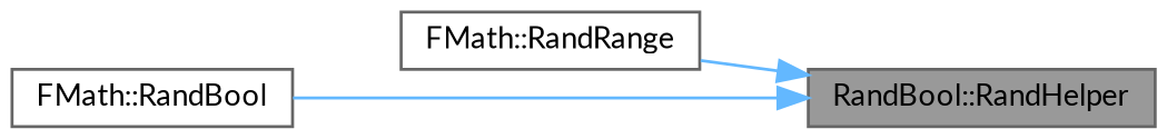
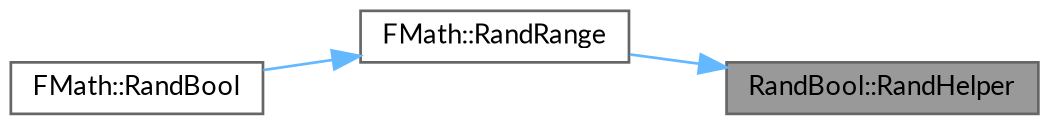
  digraph {
    fontname=Lato
    rankdir=RL
    node [color=grey40 fillcolor=white fontname=Lato fontsize=10 shape=box style=filled]
    edge [color=steelblue1 dir=back fontname=Lato fontsize=10 labelfontname=Helvetica labelfontsize=10 style=solid]
    n1 [color=gray40 fillcolor=grey60 fontcolor=black height=0.2 label="RandBool::RandHelper" width=0.4]
    n2 [height=0.2 label="FMath::RandRange" width=0.4]
    n3 [height=0.2 label="FMath::RandBool" width=0.4]
    n1 -> n2
-   n1 -> n3
+   n2 -> n3
  }
